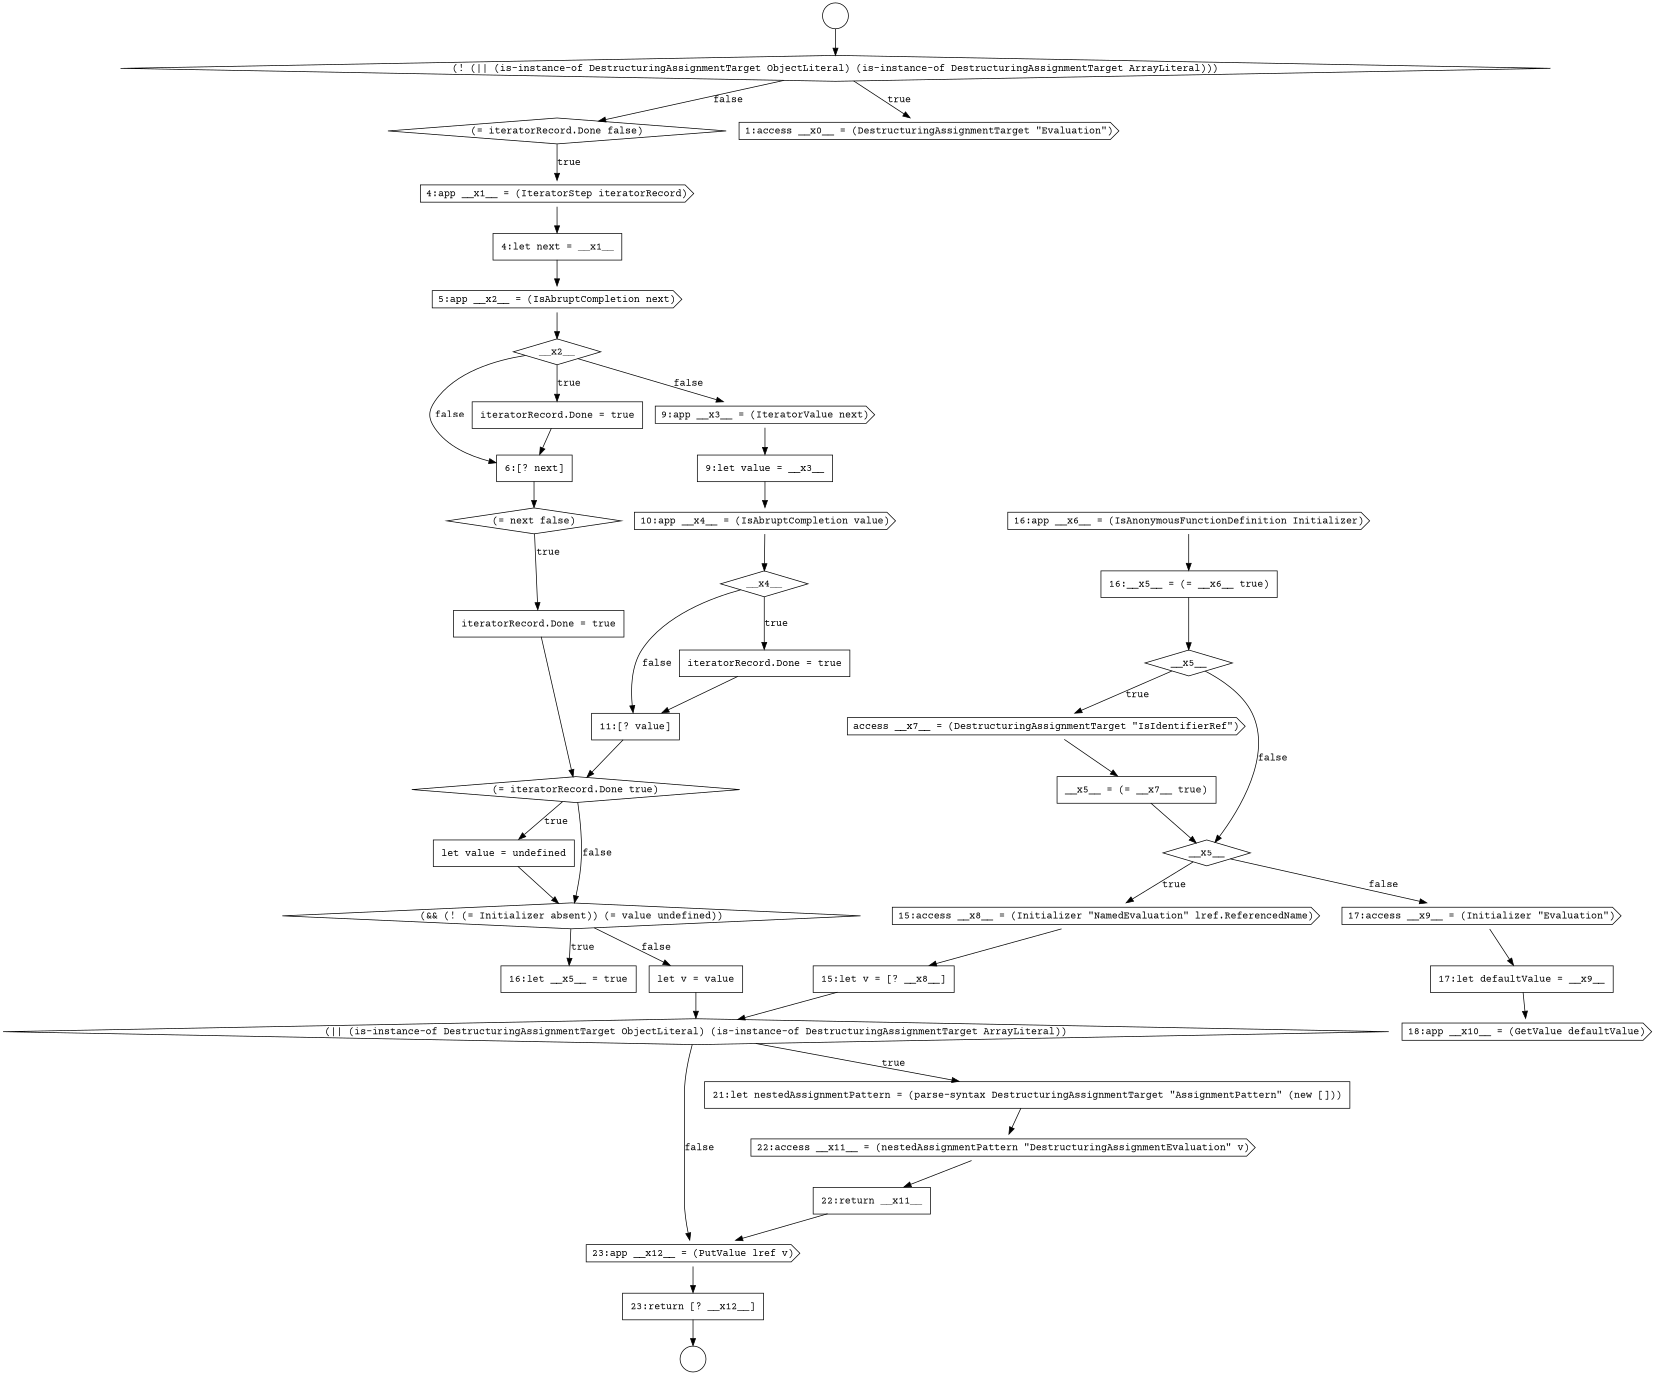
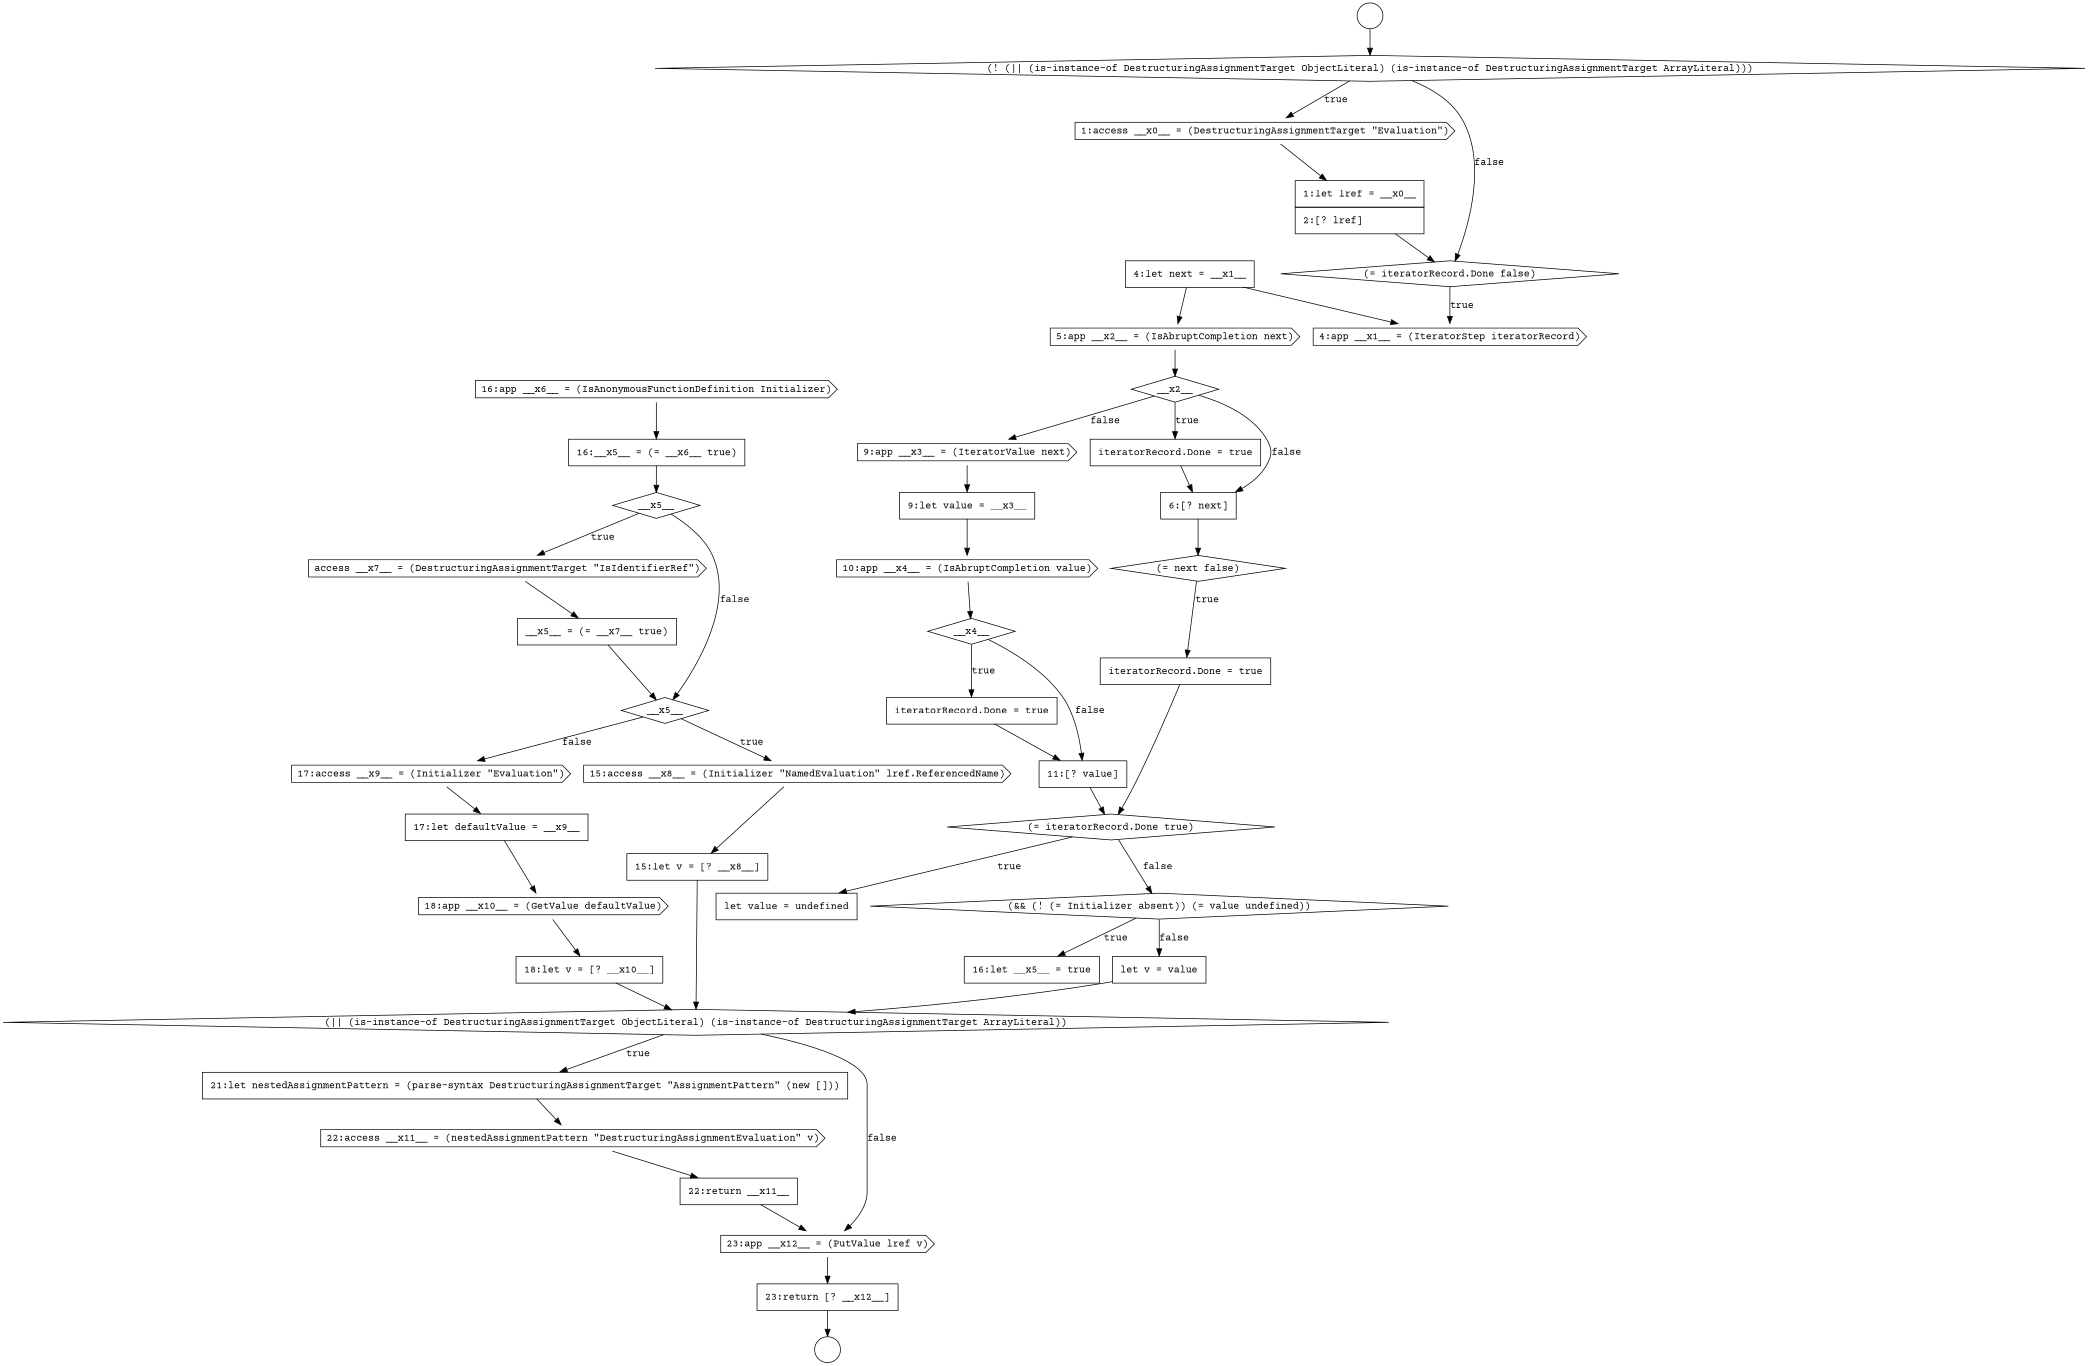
  digraph {
    fontname="Courier Prime"
    node [color=black fillcolor=white fontname="Courier Prime" shape=none style=filled]
    edge [color=black fontname="Courier Prime"]
    n1 [label=<<font color="black">     <table border="0" cellborder="1" cellspacing="0" cellpadding="10">       <tr><td align="left">let value = undefined</td></tr>     </table>   </font>> margin=0]
    n2 [label=<<font color="black">(&amp;&amp; (! (= Initializer absent)) (= value undefined))</font>> shape=diamond]
    n3 [label=<<font color="black">     <table border="0" cellborder="1" cellspacing="0" cellpadding="10">       <tr><td align="left">16:let __x5__ = true</td></tr>     </table>   </font>> margin=0]
    n4 [label=<<font color="black">     <table border="0" cellborder="1" cellspacing="0" cellpadding="10">       <tr><td align="left">let v = value</td></tr>     </table>   </font>> margin=0]
    n5 [label=" " shape=circle]
    n6 [label=<<font color="black">__x2__</font>> shape=diamond]
    n7 [label=<<font color="black">     <table border="0" cellborder="1" cellspacing="0" cellpadding="10">       <tr><td align="left">6:[? next]</td></tr>     </table>   </font>> margin=0]
    n8 [label=<<font color="black">     <table border="0" cellborder="1" cellspacing="0" cellpadding="10">       <tr><td align="left">iteratorRecord.Done = true</td></tr>     </table>   </font>> margin=0]
    n9 [label=<<font color="black">9:app __x3__ = (IteratorValue next)</font>> shape=cds]
    n10 [label=<<font color="black">(= next false)</font>> shape=diamond]
    n11 [label=<<font color="black">     <table border="0" cellborder="1" cellspacing="0" cellpadding="10">       <tr><td align="left">iteratorRecord.Done = true</td></tr>     </table>   </font>> margin=0]
    n12 [label=<<font color="black">(= iteratorRecord.Done true)</font>> shape=diamond]
    n13 [label=<<font color="black">     <table border="0" cellborder="1" cellspacing="0" cellpadding="10">       <tr><td align="left">__x5__ = (= __x7__ true)</td></tr>     </table>   </font>> margin=0]
    n14 [label=<<font color="black">__x5__</font>> shape=diamond]
    n15 [label=<<font color="black">15:access __x8__ = (Initializer &quot;NamedEvaluation&quot; lref.ReferencedName)</font>> shape=cds]
    n16 [label=<<font color="black">17:access __x9__ = (Initializer &quot;Evaluation&quot;)</font>> shape=cds]
    n17 [label=<<font color="black">__x4__</font>> shape=diamond]
    n18 [label=<<font color="black">     <table border="0" cellborder="1" cellspacing="0" cellpadding="10">       <tr><td align="left">11:[? value]</td></tr>     </table>   </font>> margin=0]
    n19 [label=<<font color="black">     <table border="0" cellborder="1" cellspacing="0" cellpadding="10">       <tr><td align="left">iteratorRecord.Done = true</td></tr>     </table>   </font>> margin=0]
    n20 [label=<<font color="black">access __x7__ = (DestructuringAssignmentTarget &quot;IsIdentifierRef&quot;)</font>> shape=cds]
    n21 [label=<<font color="black">1:access __x0__ = (DestructuringAssignmentTarget &quot;Evaluation&quot;)</font>> shape=cds]
+   n22 [label=<<font color="black">     <table border="0" cellborder="1" cellspacing="0" cellpadding="10">       <tr><td align="left">1:let lref = __x0__</td></tr>       <tr><td align="left">2:[? lref]</td></tr>     </table>   </font>> margin=0]
    n23 [label=<<font color="black">(= iteratorRecord.Done false)</font>> shape=diamond]
    n24 [label=<<font color="black">     <table border="0" cellborder="1" cellspacing="0" cellpadding="10">       <tr><td align="left">15:let v = [? __x8__]</td></tr>     </table>   </font>> margin=0]
    n25 [label=<<font color="black">(|| (is-instance-of DestructuringAssignmentTarget ObjectLiteral) (is-instance-of DestructuringAssignmentTarget ArrayLiteral))</font>> shape=diamond]
    n26 [label=<<font color="black">     <table border="0" cellborder="1" cellspacing="0" cellpadding="10">       <tr><td align="left">21:let nestedAssignmentPattern = (parse-syntax DestructuringAssignmentTarget &quot;AssignmentPattern&quot; (new []))</td></tr>     </table>   </font>> margin=0]
    n27 [label=<<font color="black">23:app __x12__ = (PutValue lref v)</font>> shape=cds]
    n28 [label=<<font color="black">4:app __x1__ = (IteratorStep iteratorRecord)</font>> shape=cds]
    n29 [label=<<font color="black">16:app __x6__ = (IsAnonymousFunctionDefinition Initializer)</font>> shape=cds]
    n30 [label=<<font color="black">     <table border="0" cellborder="1" cellspacing="0" cellpadding="10">       <tr><td align="left">16:__x5__ = (= __x6__ true)</td></tr>     </table>   </font>> margin=0]
    n31 [label=<<font color="black">18:app __x10__ = (GetValue defaultValue)</font>> shape=cds]
+   n32 [label=<<font color="black">     <table border="0" cellborder="1" cellspacing="0" cellpadding="10">       <tr><td align="left">18:let v = [? __x10__]</td></tr>     </table>   </font>> margin=0]
    n33 [label=<<font color="black">     <table border="0" cellborder="1" cellspacing="0" cellpadding="10">       <tr><td align="left">9:let value = __x3__</td></tr>     </table>   </font>> margin=0]
    n34 [label=<<font color="black">10:app __x4__ = (IsAbruptCompletion value)</font>> shape=cds]
    n35 [label=<<font color="black">     <table border="0" cellborder="1" cellspacing="0" cellpadding="10">       <tr><td align="left">4:let next = __x1__</td></tr>     </table>   </font>> margin=0]
    n36 [label=<<font color="black">     <table border="0" cellborder="1" cellspacing="0" cellpadding="10">       <tr><td align="left">17:let defaultValue = __x9__</td></tr>     </table>   </font>> margin=0]
    n37 [label=<<font color="black">22:access __x11__ = (nestedAssignmentPattern &quot;DestructuringAssignmentEvaluation&quot; v)</font>> shape=cds]
    n38 [label=<<font color="black">     <table border="0" cellborder="1" cellspacing="0" cellpadding="10">       <tr><td align="left">22:return __x11__</td></tr>     </table>   </font>> margin=0]
    n39 [label=<<font color="black">__x5__</font>> shape=diamond]
    n40 [label=<<font color="black">     <table border="0" cellborder="1" cellspacing="0" cellpadding="10">       <tr><td align="left">23:return [? __x12__]</td></tr>     </table>   </font>> margin=0]
    n41 [label=<<font color="black">5:app __x2__ = (IsAbruptCompletion next)</font>> shape=cds]
    n42 [label=" " shape=circle]
    n43 [label=<<font color="black">(! (|| (is-instance-of DestructuringAssignmentTarget ObjectLiteral) (is-instance-of DestructuringAssignmentTarget ArrayLiteral)))</font>> shape=diamond]
-   n1 -> n2
    n2 -> n3 [label=<<font color="black">true</font>>]
    n2 -> n4 [label=<<font color="black">false</font>>]
    n4 -> n25
    n6 -> n7 [label=<<font color="black">false</font>>]
    n6 -> n8 [label=<<font color="black">true</font>>]
    n6 -> n9 [label=<<font color="black">false</font>>]
    n7 -> n10
    n8 -> n7
    n9 -> n33
    n10 -> n11 [label=<<font color="black">true</font>>]
    n11 -> n12
    n12 -> n1 [label=<<font color="black">true</font>>]
    n12 -> n2 [label=<<font color="black">false</font>>]
    n13 -> n14
    n14 -> n15 [label=<<font color="black">true</font>>]
    n14 -> n16 [label=<<font color="black">false</font>>]
    n15 -> n24
    n16 -> n36
    n17 -> n18 [label=<<font color="black">false</font>>]
    n17 -> n19 [label=<<font color="black">true</font>>]
    n18 -> n12
    n19 -> n18
    n20 -> n13
+   n21 -> n22
+   n22 -> n23
    n23 -> n28 [label=<<font color="black">true</font>>]
    n24 -> n25
    n25 -> n26 [label=<<font color="black">true</font>>]
    n25 -> n27 [label=<<font color="black">false</font>>]
    n26 -> n37
    n27 -> n40
-   n28 -> n35
+   n35 -> n28
    n29 -> n30
    n30 -> n39
+   n31 -> n32
+   n32 -> n25
    n33 -> n34
    n34 -> n17
    n35 -> n41
    n36 -> n31
    n37 -> n38
    n38 -> n27
    n39 -> n14 [label=<<font color="black">false</font>>]
    n39 -> n20 [label=<<font color="black">true</font>>]
    n40 -> n5
    n41 -> n6
    n42 -> n43
    n43 -> n21 [label=<<font color="black">true</font>>]
    n43 -> n23 [label=<<font color="black">false</font>>]
  }
